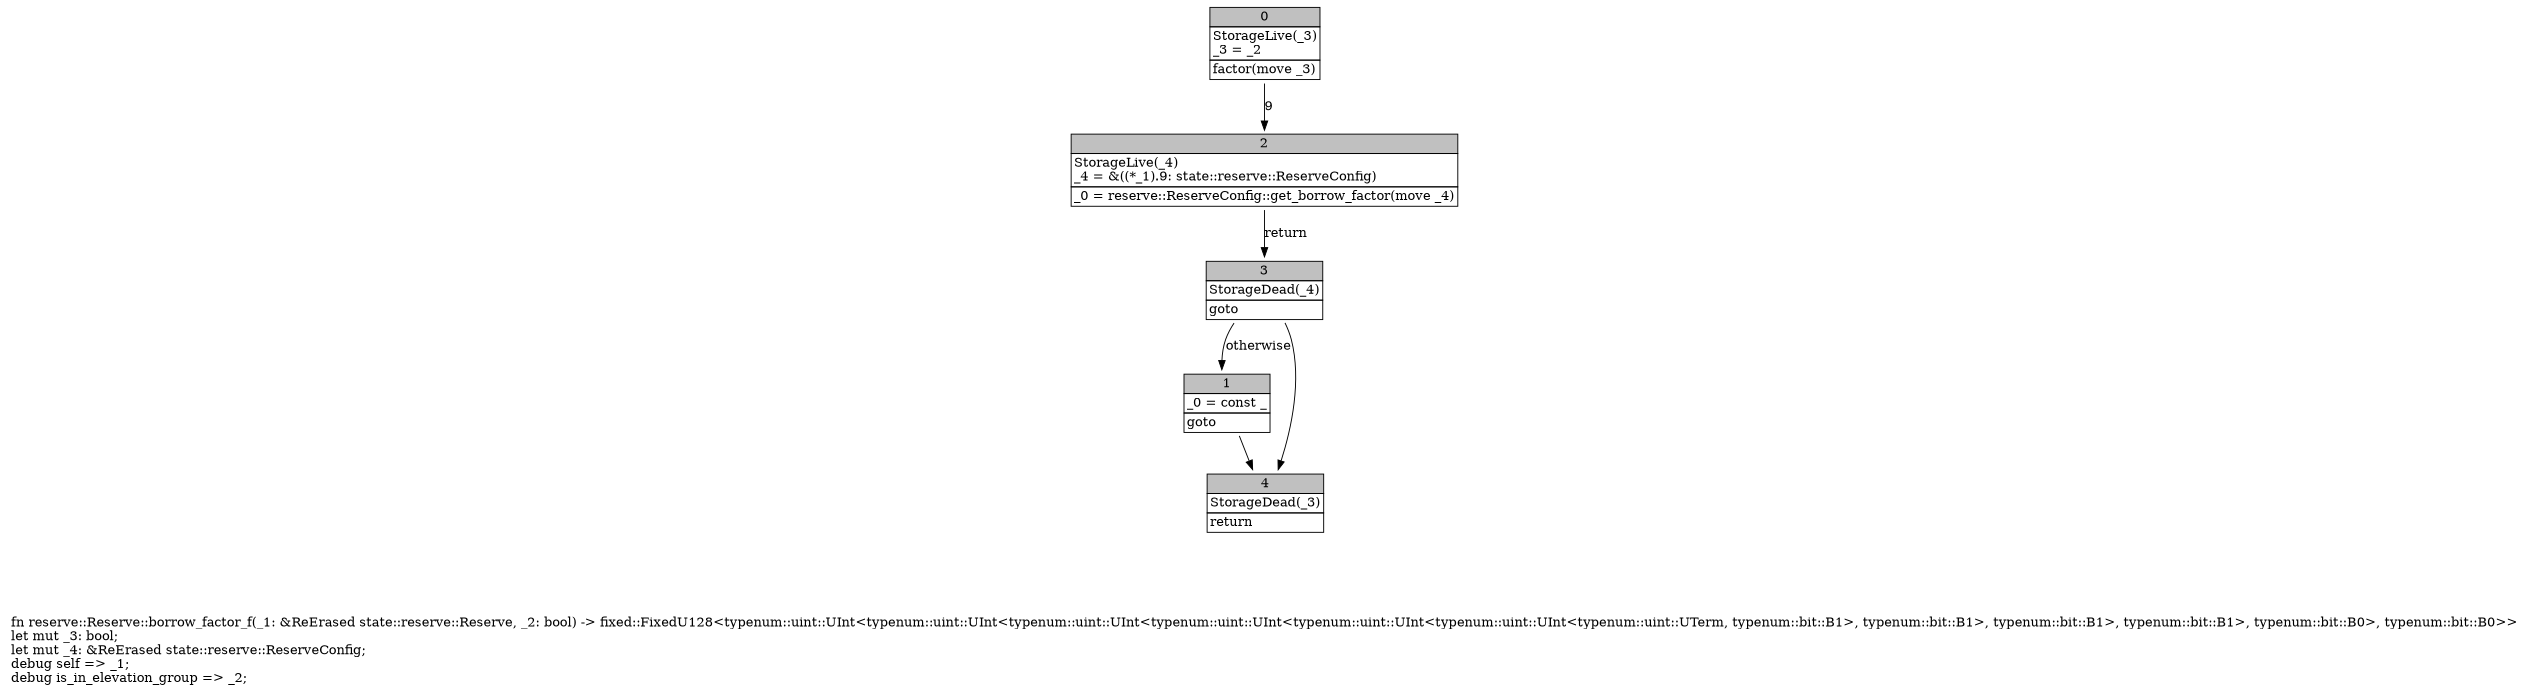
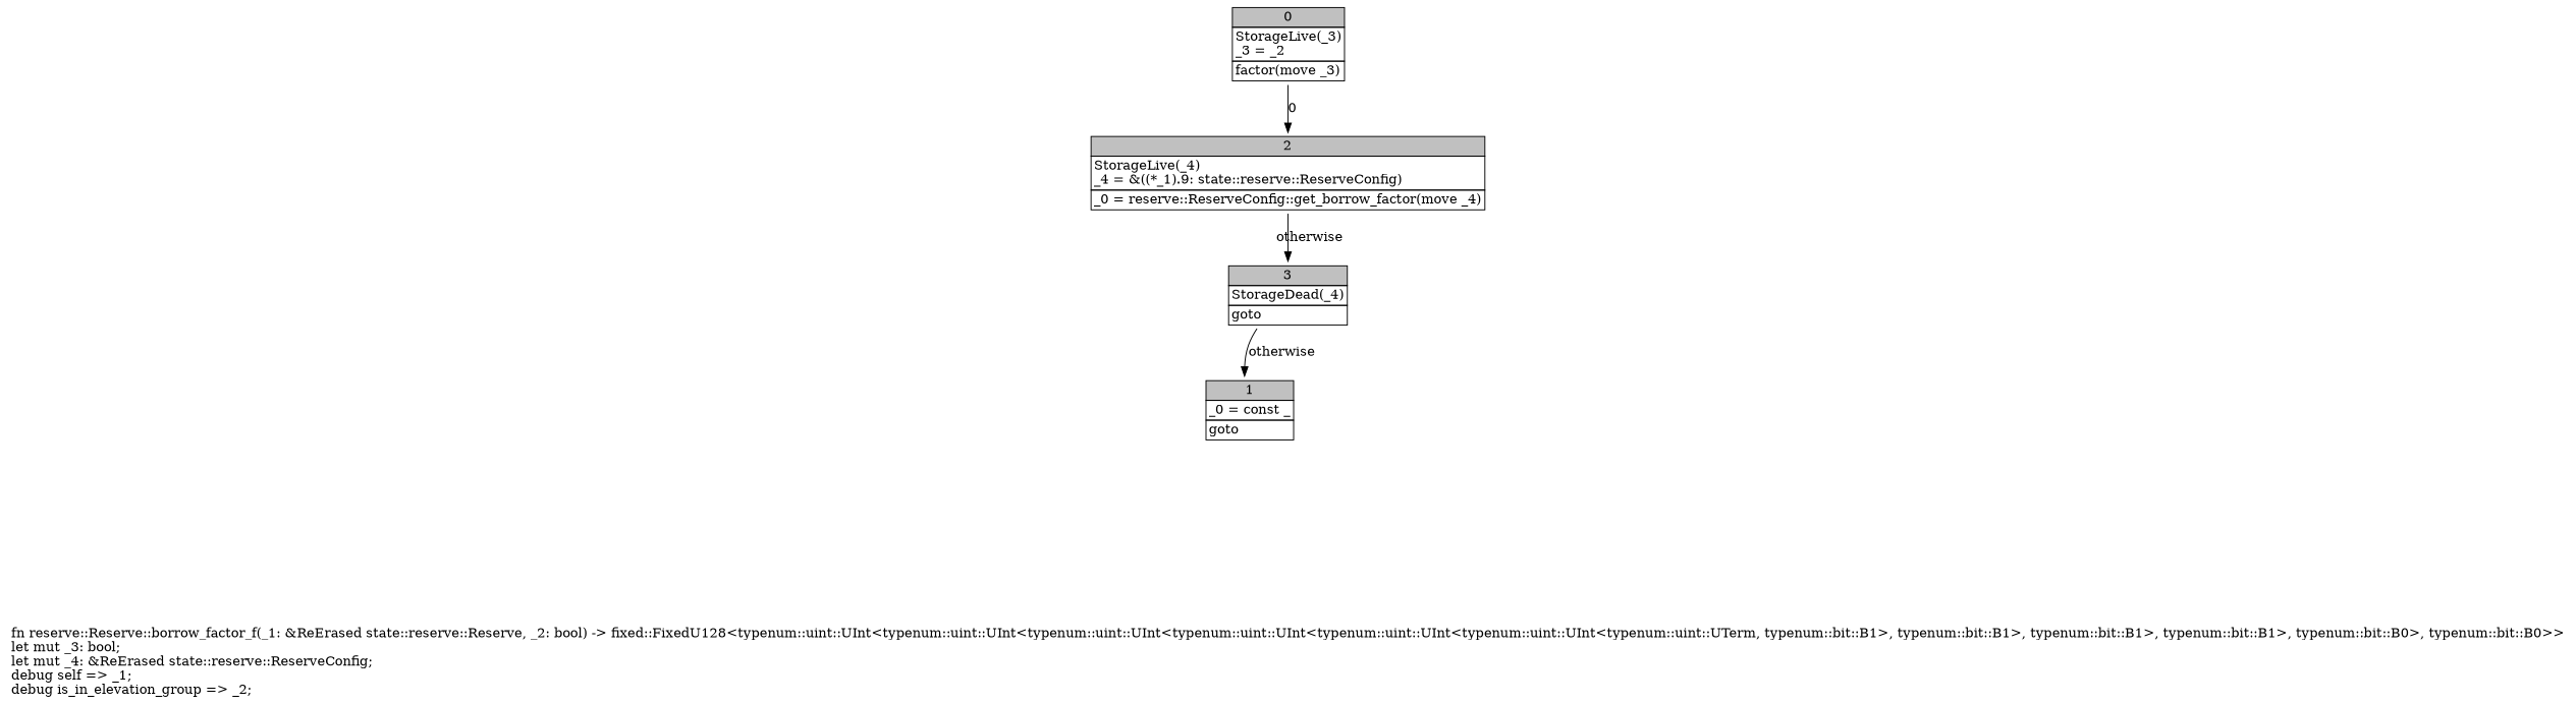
  digraph {
    fontname="DejaVu Serif"
    label=<fn reserve::Reserve::borrow_factor_f(_1: &amp;ReErased state::reserve::Reserve, _2: bool) -&gt; fixed::FixedU128&lt;typenum::uint::UInt&lt;typenum::uint::UInt&lt;typenum::uint::UInt&lt;typenum::uint::UInt&lt;typenum::uint::UInt&lt;typenum::uint::UInt&lt;typenum::uint::UTerm, typenum::bit::B1&gt;, typenum::bit::B1&gt;, typenum::bit::B1&gt;, typenum::bit::B1&gt;, typenum::bit::B0&gt;, typenum::bit::B0&gt;&gt;<br align="left"/>let mut _3: bool;<br align="left"/>let mut _4: &amp;ReErased state::reserve::ReserveConfig;<br align="left"/>debug self =&gt; _1;<br align="left"/>debug is_in_elevation_group =&gt; _2;<br align="left"/>>
    node [fontname="DejaVu Serif" shape=none]
    edge [fontname="DejaVu Serif"]
    n1 [label=<<table border="0" cellborder="1" cellspacing="0"><tr><td bgcolor="gray" align="center" colspan="1">0</td></tr><tr><td align="left" balign="left">StorageLive(_3)<br/>_3 = _2<br/></td></tr><tr><td align="left">factor(move _3)</td></tr></table>>]
    n2 [label=<<table border="0" cellborder="1" cellspacing="0"><tr><td bgcolor="gray" align="center" colspan="1">2</td></tr><tr><td align="left" balign="left">StorageLive(_4)<br/>_4 = &amp;((*_1).9: state::reserve::ReserveConfig)<br/></td></tr><tr><td align="left">_0 = reserve::ReserveConfig::get_borrow_factor(move _4)</td></tr></table>>]
    n3 [label=<<table border="0" cellborder="1" cellspacing="0"><tr><td bgcolor="gray" align="center" colspan="1">1</td></tr><tr><td align="left" balign="left">_0 = const _<br/></td></tr><tr><td align="left">goto</td></tr></table>>]
-   n4 [label=<<table border="0" cellborder="1" cellspacing="0"><tr><td bgcolor="gray" align="center" colspan="1">4</td></tr><tr><td align="left" balign="left">StorageDead(_3)<br/></td></tr><tr><td align="left">return</td></tr></table>>]
    n5 [label=<<table border="0" cellborder="1" cellspacing="0"><tr><td bgcolor="gray" align="center" colspan="1">3</td></tr><tr><td align="left" balign="left">StorageDead(_4)<br/></td></tr><tr><td align="left">goto</td></tr></table>>]
-   n1 -> n2 [label=9]
-   n2 -> n5 [label=return]
-   n3 -> n4
+   n1 -> n2 [label=0]
+   n2 -> n5 [label=otherwise]
    n5 -> n3 [label=otherwise]
-   n5 -> n4
  }
